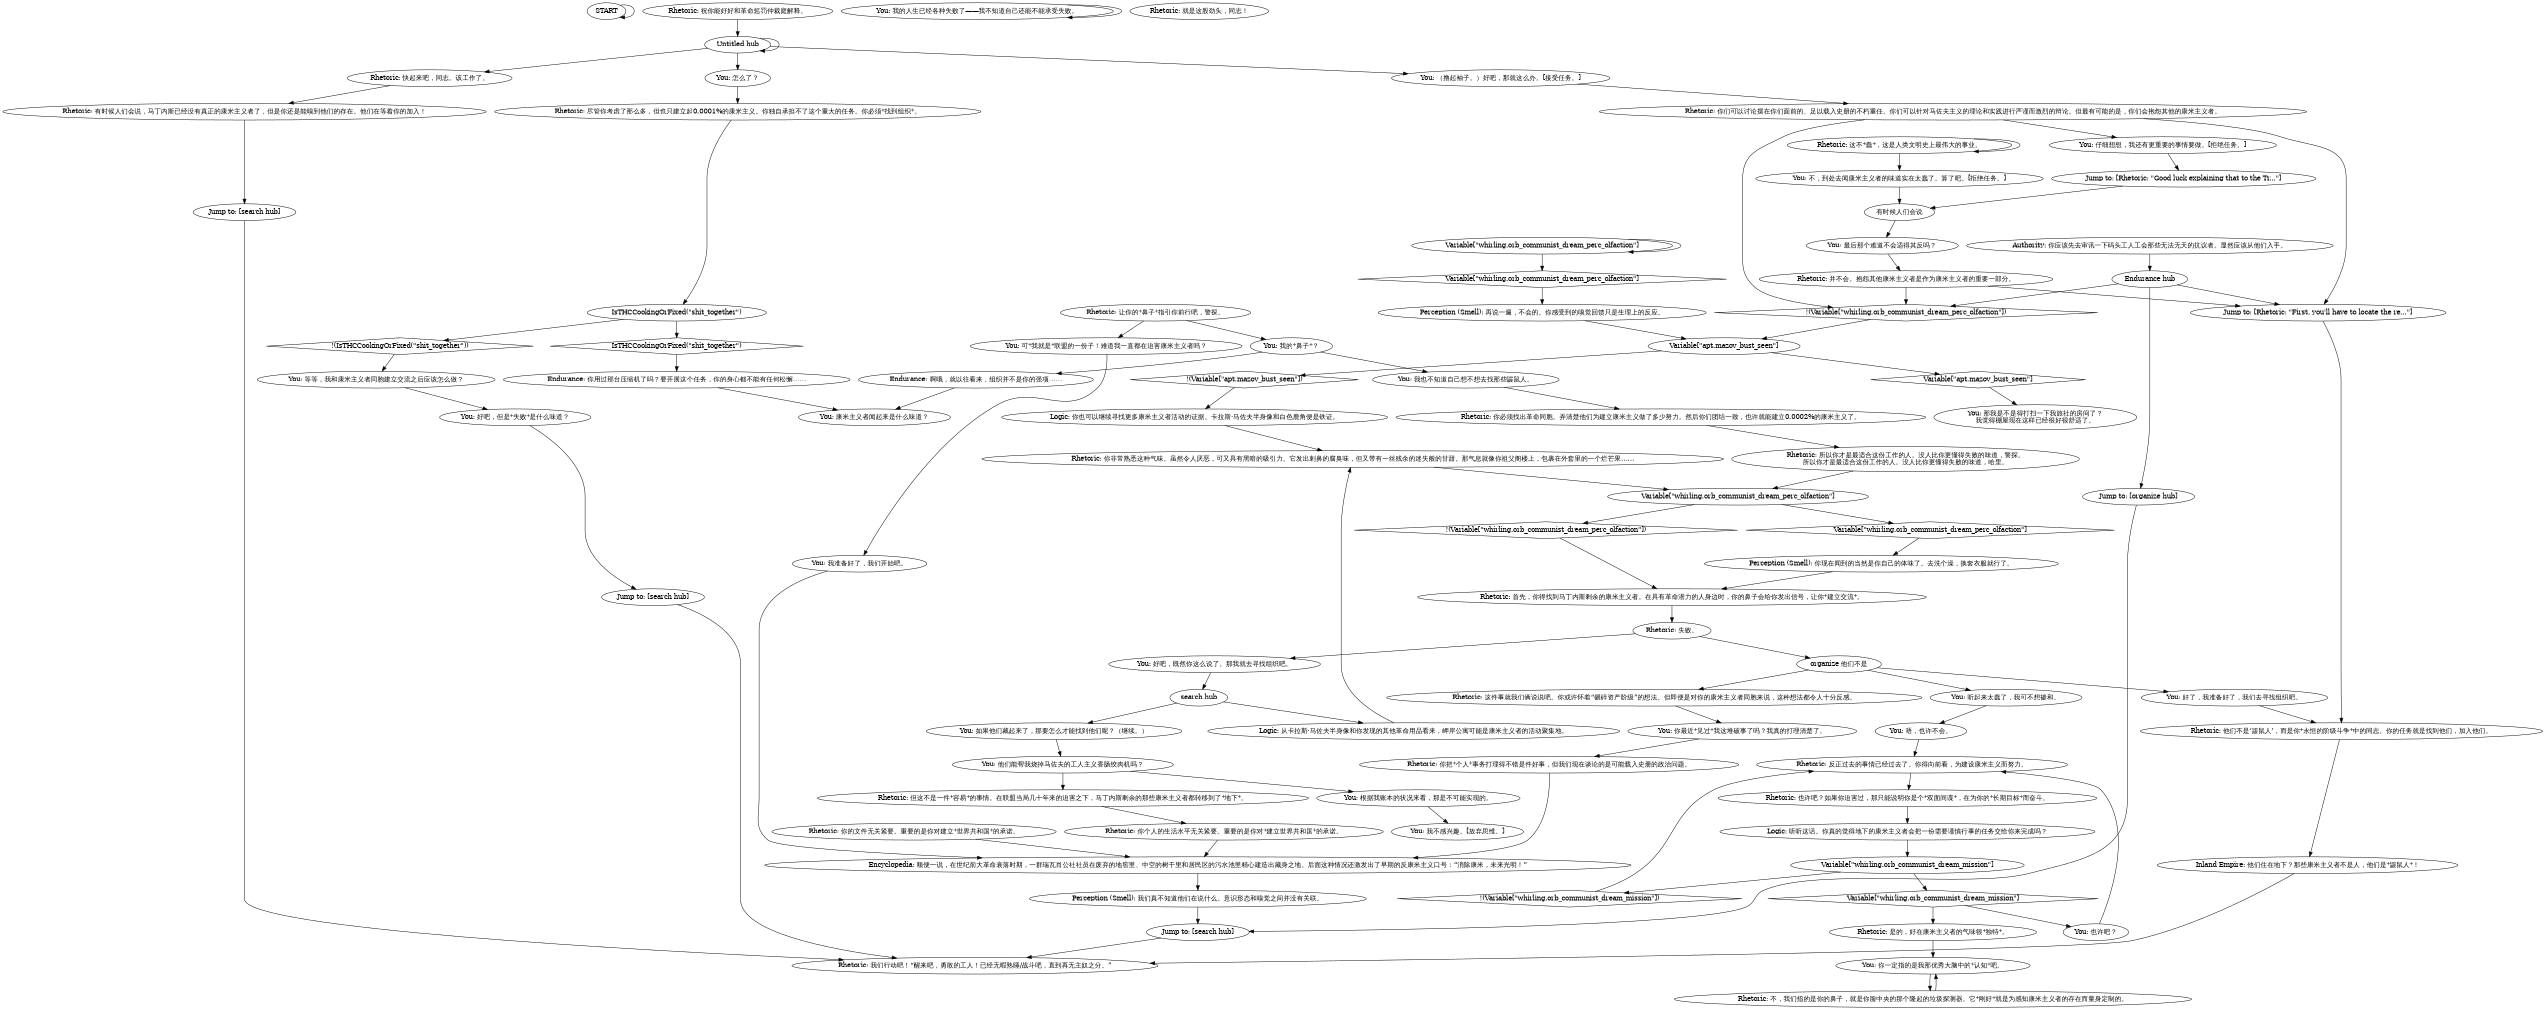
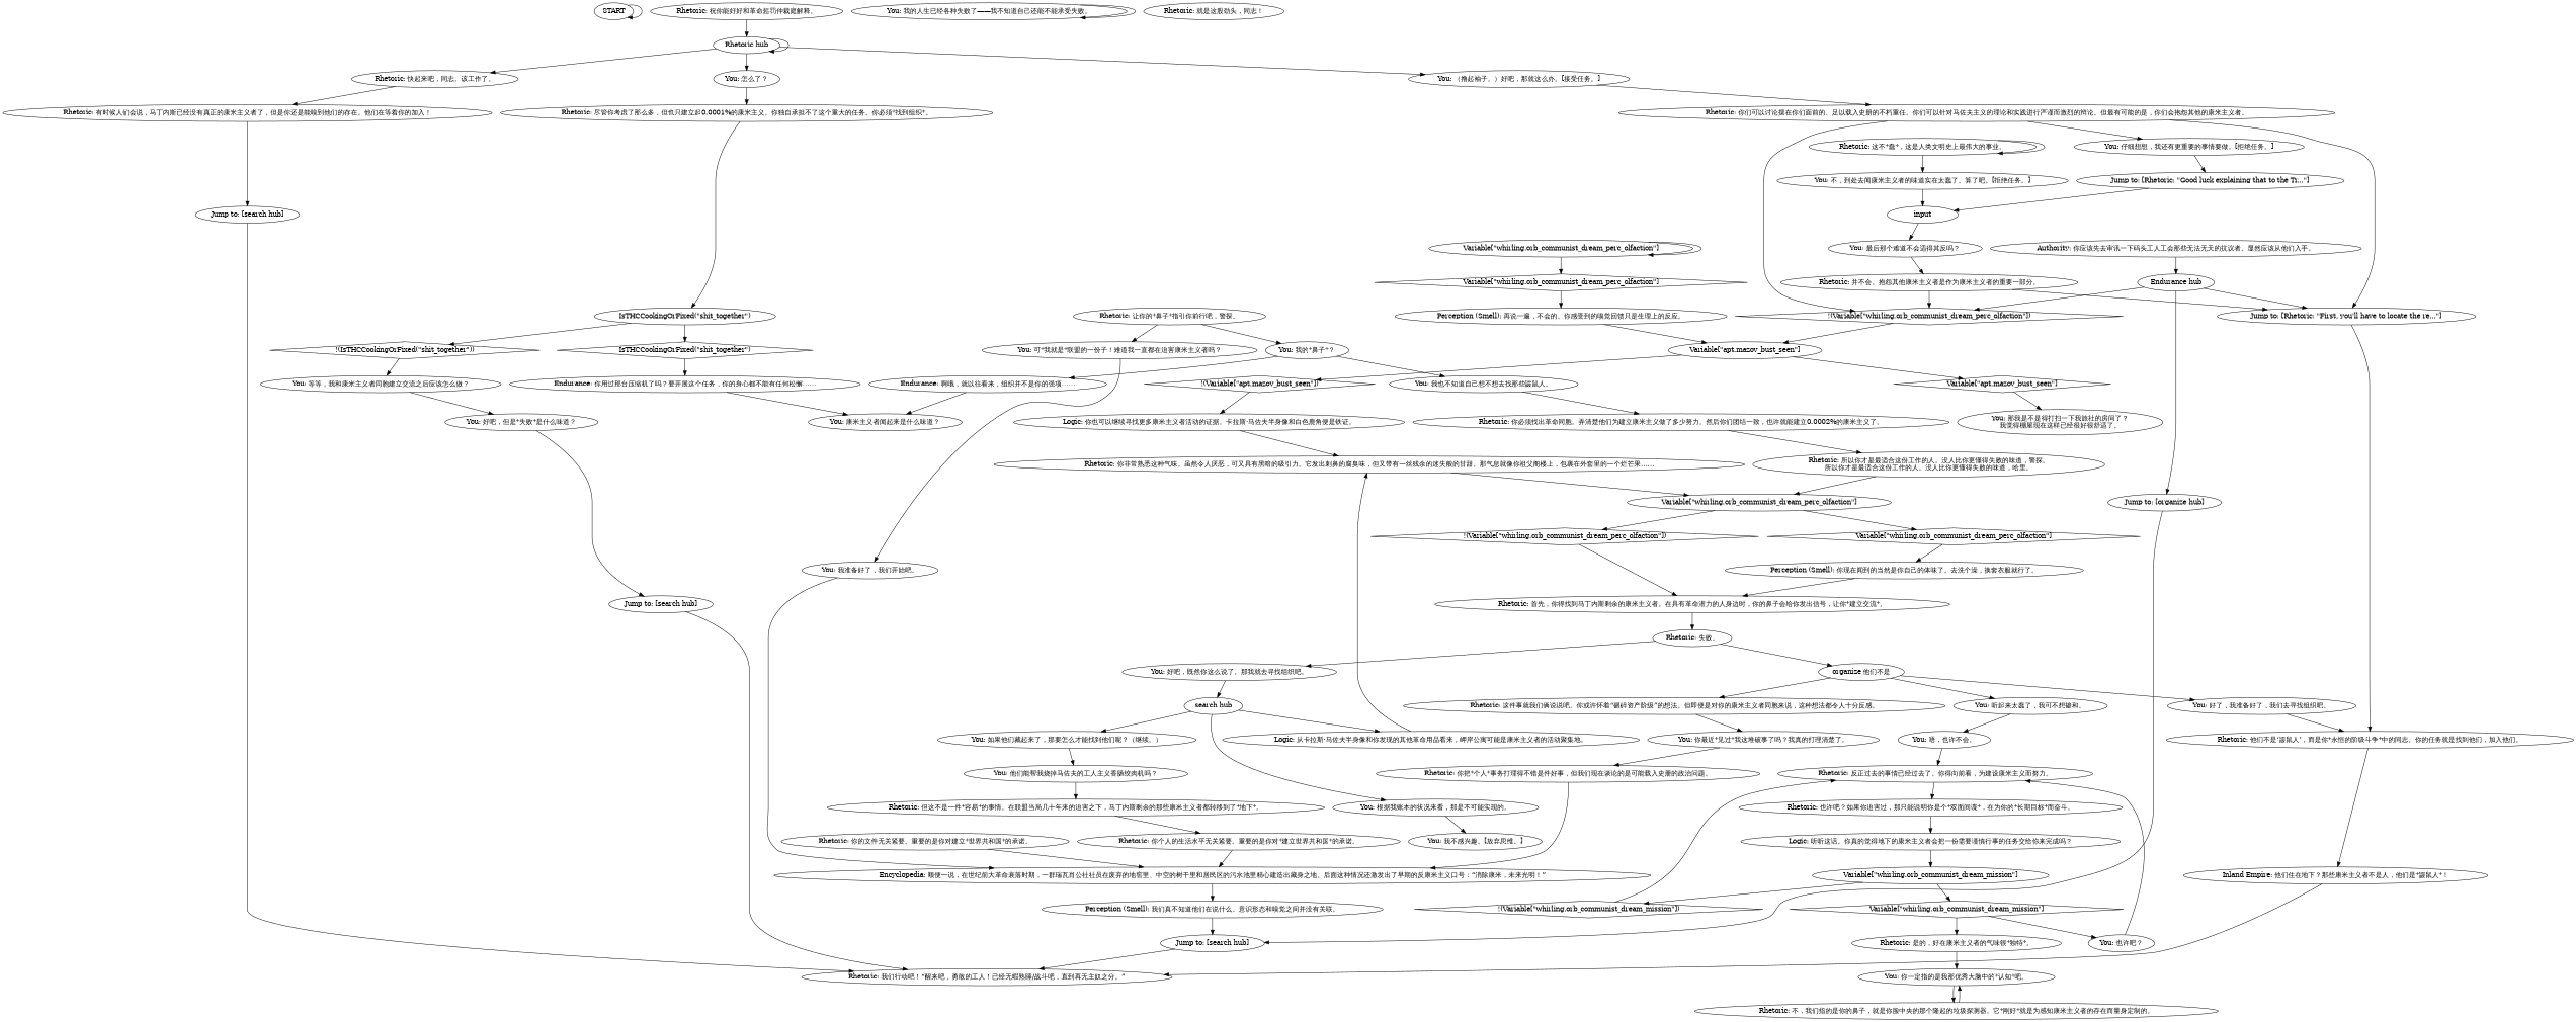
  digraph {
    n1 [label=START]
-   n2 [label="有时候人们会说"]
+   n2 [label=input]
    n3 [label="You: 最后那个难道不会适得其反吗？"]
    n4 [label="Rhetoric: 并不会。抱怨其他康米主义者是作为康米主义者的重要一部分。"]
    n5 [label="Rhetoric: 祝你能好好和革命惩罚仲裁庭解释。"]
-   n6 [label="Untitled hub"]
+   n6 [label="Rhetoric hub"]
    n7 [label="You: 我不感兴趣。[放弃思维。]"]
    n8 [label="Rhetoric: 你的文件无关紧要。重要的是你对建立*世界共和国*的承诺。"]
    n9 [label="Encyclopedia: 顺便一说，在世纪前大革命衰落时期，一群瑞瓦肖公社社员在废弃的地窖里、中空的树干里和居民区的污水池里精心建造出藏身之地。后面这种情况还激发出了早期的反康米主义口号：“消除康米，未来光明！”"]
    n10 [label="Perception (Smell): 我们真不知道他们在说什么。意识形态和嗅觉之间并没有关联。"]
    n11 [label="Rhetoric: 你个人的生活水平无关紧要。重要的是你对*建立世界共和国*的承诺。"]
    n12 [label="Inland Empire: 他们住在地下？那些康米主义者不是人，他们是*鼹鼠人*！"]
    n13 [label="Rhetoric: 我们行动吧！“醒来吧，勇敢的工人！已经无暇熟睡/战斗吧，直到再无主奴之分。”"]
    n14 [label="Jump to: [search hub]"]
    n15 [label="Rhetoric: 你非常熟悉这种气味。虽然令人厌恶，可又具有黑暗的吸引力。它发出刺鼻的腐臭味，但又带有一丝残余的迷失般的甘甜。那气息就像你祖父阁楼上，包裹在外套里的一个烂芒果……"]
    n16 [label="Variable[\"whirling.orb_communist_dream_perc_olfaction\"]"]
    n17 [label="Variable[\"whirling.orb_communist_dream_perc_olfaction\"]" shape=diamond]
    n18 [label="!(Variable[\"whirling.orb_communist_dream_perc_olfaction\"])" shape=diamond]
    n19 [label="Authority: 你应该先去审讯一下码头工人工会那些无法无天的抗议者。显然应该从他们入手。"]
    n20 [label="Endurance hub"]
    n21 [label="!(Variable[\"whirling.orb_communist_dream_perc_olfaction\"])" shape=diamond]
    n22 [label="Jump to: [organize hub]"]
    n23 [label="Jump to: [Rhetoric: \"First, you'll have to locate the re...\"]"]
    n24 [label="You: 我也不知道自己想不想去找那些鼹鼠人。"]
    n25 [label="Rhetoric: 你必须找出革命同胞。弄清楚他们为建立康米主义做了多少努力。然后你们团结一致，也许就能建立0.0002%的康米主义了。"]
    n26 [label="Rhetoric: 所以你才是最适合这份工作的人。没人比你更懂得失败的味道，警探。\n所以你才是最适合这份工作的人。没人比你更懂得失败的味道，哈里。"]
    n27 [label="Rhetoric: 失败。"]
    n28 [label="You: 好吧，既然你这么说了。那我就去寻找组织吧。"]
    n29 [label="organize 他们不是"]
    n30 [label="search hub"]
    n31 [label="Rhetoric: 这件事就我们俩说说吧。你或许怀着“碾碎资产阶级”的想法。但即便是对你的康米主义者同胞来说，这种想法都令人十分反感。"]
    n32 [label="You: 听起来太蠢了，我可不想掺和。"]
    n33 [label="You: 好了，我准备好了，我们去寻找组织吧。"]
    n34 [label="Variable[\"whirling.orb_communist_dream_perc_olfaction\"]"]
    n35 [label="Variable[\"whirling.orb_communist_dream_perc_olfaction\"]" shape=diamond]
    n36 [label="Perception (Smell): 再说一遍，不会的。你感受到的嗅觉回馈只是生理上的反应。"]
    n37 [label="Variable[\"apt.mazov_bust_seen\"]"]
    n38 [label="Variable[\"apt.mazov_bust_seen\"]" shape=diamond]
    n39 [label="!(Variable[\"apt.mazov_bust_seen\"])" shape=diamond]
    n40 [label="You: 仔细想想，我还有更重要的事情要做。[拒绝任务。]"]
    n41 [label="Jump to: [Rhetoric: \"Good luck explaining that to the Tr...\"]"]
    n42 [label="Rhetoric: 快起来吧，同志。该工作了。"]
    n43 [label="Rhetoric: 有时候人们会说，马丁内斯已经没有真正的康米主义者了，但是你还是能嗅到他们的存在。他们在等着你的加入！"]
    n44 [label="Jump to: [search hub]"]
    n45 [label="You: 我准备好了，我们开始吧。"]
    n46 [label="Rhetoric: 也许吧？如果你迫害过，那只能说明你是个*双面间谍*，在为你的*长期目标*而奋斗。"]
    n47 [label="Logic: 听听这话。你真的觉得地下的康米主义者会把一份需要谨慎行事的任务交给你来完成吗？"]
    n48 [label="Variable[\"whirling.orb_communist_dream_mission\"]"]
    n49 [label="Jump to: [search hub]"]
    n50 [label="Rhetoric: 他们不是‘鼹鼠人’，而是你*永恒的阶级斗争*中的同志。你的任务就是找到他们，加入他们。"]
    n51 [label="Rhetoric: 首先，你得找到马丁内斯剩余的康米主义者。在具有革命潜力的人身边时，你的鼻子会给你发出信号，让你*建立交流*。"]
    n52 [label="You: 怎么了？"]
    n53 [label="Rhetoric: 尽管你考虑了那么多，但也只建立起0.0001%的康米主义。你独自承担不了这个重大的任务。你必须*找到组织*。"]
    n54 [label="IsTHCCookingOrFixed(\"shit_together\")"]
    n55 [label="You: 根据我账本的状况来看，那是不可能实现的。"]
    n56 [label="You: 可*我就是*联盟的一份子！难道我一直都在迫害康米主义者吗？"]
    n57 [label="You: 你一定指的是我那优秀大脑中的*认知*吧。"]
    n58 [label="Rhetoric: 不，我们指的是你的鼻子，就是你脸中央的那个隆起的垃圾探测器。它*刚好*就是为感知康米主义者的存在而量身定制的。"]
    n59 [label="You: 等等，我和康米主义者同胞建立交流之后应该怎么做？"]
    n60 [label="You: 好吧，但是*失败*是什么味道？"]
    n61 [label="Endurance: 啊哦，就以往看来，组织并不是你的强项……"]
    n62 [label="You: 康米主义者闻起来是什么味道？"]
    n63 [label="Rhetoric: 是的，好在康米主义者的气味很*独特*。"]
    n64 [label="You: 唔，也许不会。"]
    n65 [label="Rhetoric: 反正过去的事情已经过去了。你得向前看，为建设康米主义而努力。"]
    n66 [label="Rhetoric: 这不*蠢*，这是人类文明史上最伟大的事业。"]
    n67 [label="You: 不，到处去闻康米主义者的味道实在太蠢了。算了吧。[拒绝任务。]"]
    n68 [label="Logic: 从卡拉斯·马佐夫半身像和你发现的其他革命用品看来，岬岸公寓可能是康米主义者的活动聚集地。"]
    n69 [label="You: 如果他们藏起来了，那要怎么才能找到他们呢？（继续。）"]
    n70 [label="You: 我的人生已经各种失败了——我不知道自己还能不能承受失败。"]
    n71 [label="Rhetoric: 但这不是一件*容易*的事情。在联盟当局几十年来的迫害之下，马丁内斯剩余的那些康米主义者都转移到了*地下*。"]
    n72 [label="You: 你最近*见过*我这堆破事了吗？我真的打理清楚了。"]
    n73 [label="Rhetoric: 你把*个人*事务打理得不错是件好事，但我们现在谈论的是可能载入史册的政治问题。"]
    n74 [label="You: （撸起袖子。）好吧，那就这么办。[接受任务。]"]
    n75 [label="Rhetoric: 你们可以讨论摆在你们面前的、足以载入史册的不朽重任。你们可以针对马佐夫主义的理论和实践进行严谨而激烈的辩论。但最有可能的是，你们会抱怨其他的康米主义者。"]
    n76 [label="You: 他们能帮我烧掉马佐夫的工人主义香肠绞肉机吗？"]
    n77 [label="You: 那我是不是得打扫一下我旅社的房间了？\n我觉得棚屋现在这样已经很好很舒适了。"]
    n78 [label="Rhetoric: 让你的*鼻子*指引你前行吧，警探。"]
    n79 [label="You: 我的*鼻子*？"]
    n80 [label="Endurance: 你用过那台压缩机了吗？要开展这个任务，你的身心都不能有任何松懈……"]
    n81 [label="Perception (Smell): 你现在闻到的当然是你自己的体味了。去洗个澡，换套衣服就行了。"]
    n82 [label="Variable[\"whirling.orb_communist_dream_mission\"]" shape=diamond]
    n83 [label="!(Variable[\"whirling.orb_communist_dream_mission\"])" shape=diamond]
    n84 [label="You: 也许吧？"]
    n85 [label="IsTHCCookingOrFixed(\"shit_together\")" shape=diamond]
    n86 [label="!(IsTHCCookingOrFixed(\"shit_together\"))" shape=diamond]
    n87 [label="Logic: 你也可以继续寻找更多康米主义者活动的证据。卡拉斯·马佐夫半身像和白色鹿角便是铁证。"]
    n88 [label="Rhetoric: 就是这股劲头，同志！"]
    n1 -> n1
    n2 -> n3
    n3 -> n4
    n4 -> n21
    n4 -> n23
    n5 -> n6
    n6 -> n6
    n6 -> n42
    n6 -> n52
    n6 -> n74
    n8 -> n9
    n9 -> n10
    n10 -> n49
    n11 -> n9
    n12 -> n13
    n14 -> n13
    n15 -> n16
    n16 -> n17
    n16 -> n18
    n17 -> n81
    n18 -> n51
    n19 -> n20
    n20 -> n21
    n20 -> n22
    n20 -> n23
    n21 -> n37
    n22 -> n49
    n23 -> n50
    n24 -> n25
    n25 -> n26
    n26 -> n16
    n27 -> n28
    n27 -> n29
    n28 -> n30
    n29 -> n31
    n29 -> n32
    n29 -> n33
-   n76 -> n55
+   n30 -> n55
    n30 -> n68
    n30 -> n69
    n31 -> n72
    n32 -> n64
    n33 -> n50
    n34 -> n34
    n34 -> n35
    n35 -> n36
    n36 -> n37
    n37 -> n38
    n37 -> n39
    n38 -> n77
    n39 -> n87
    n40 -> n41
    n41 -> n2
    n42 -> n43
    n43 -> n44
    n44 -> n13
    n45 -> n9
    n46 -> n47
    n47 -> n48
    n48 -> n82
    n48 -> n83
    n49 -> n13
    n50 -> n12
    n51 -> n27
    n52 -> n53
    n53 -> n54
    n54 -> n85
    n54 -> n86
    n55 -> n7
    n56 -> n45
    n57 -> n58
    n58 -> n57
    n59 -> n60
    n60 -> n14
    n61 -> n62
    n63 -> n57
    n64 -> n65
    n65 -> n46
    n66 -> n66
    n66 -> n67
    n67 -> n2
    n68 -> n15
    n69 -> n76
    n70 -> n70
    n71 -> n11
    n72 -> n73
    n73 -> n9
    n74 -> n75
    n75 -> n21
    n75 -> n23
    n75 -> n40
    n76 -> n71
    n78 -> n56
    n78 -> n79
    n79 -> n24
    n79 -> n61
    n80 -> n62
    n81 -> n51
    n82 -> n63
    n82 -> n84
    n83 -> n65
    n84 -> n65
    n85 -> n80
    n86 -> n59
    n87 -> n15
  }
